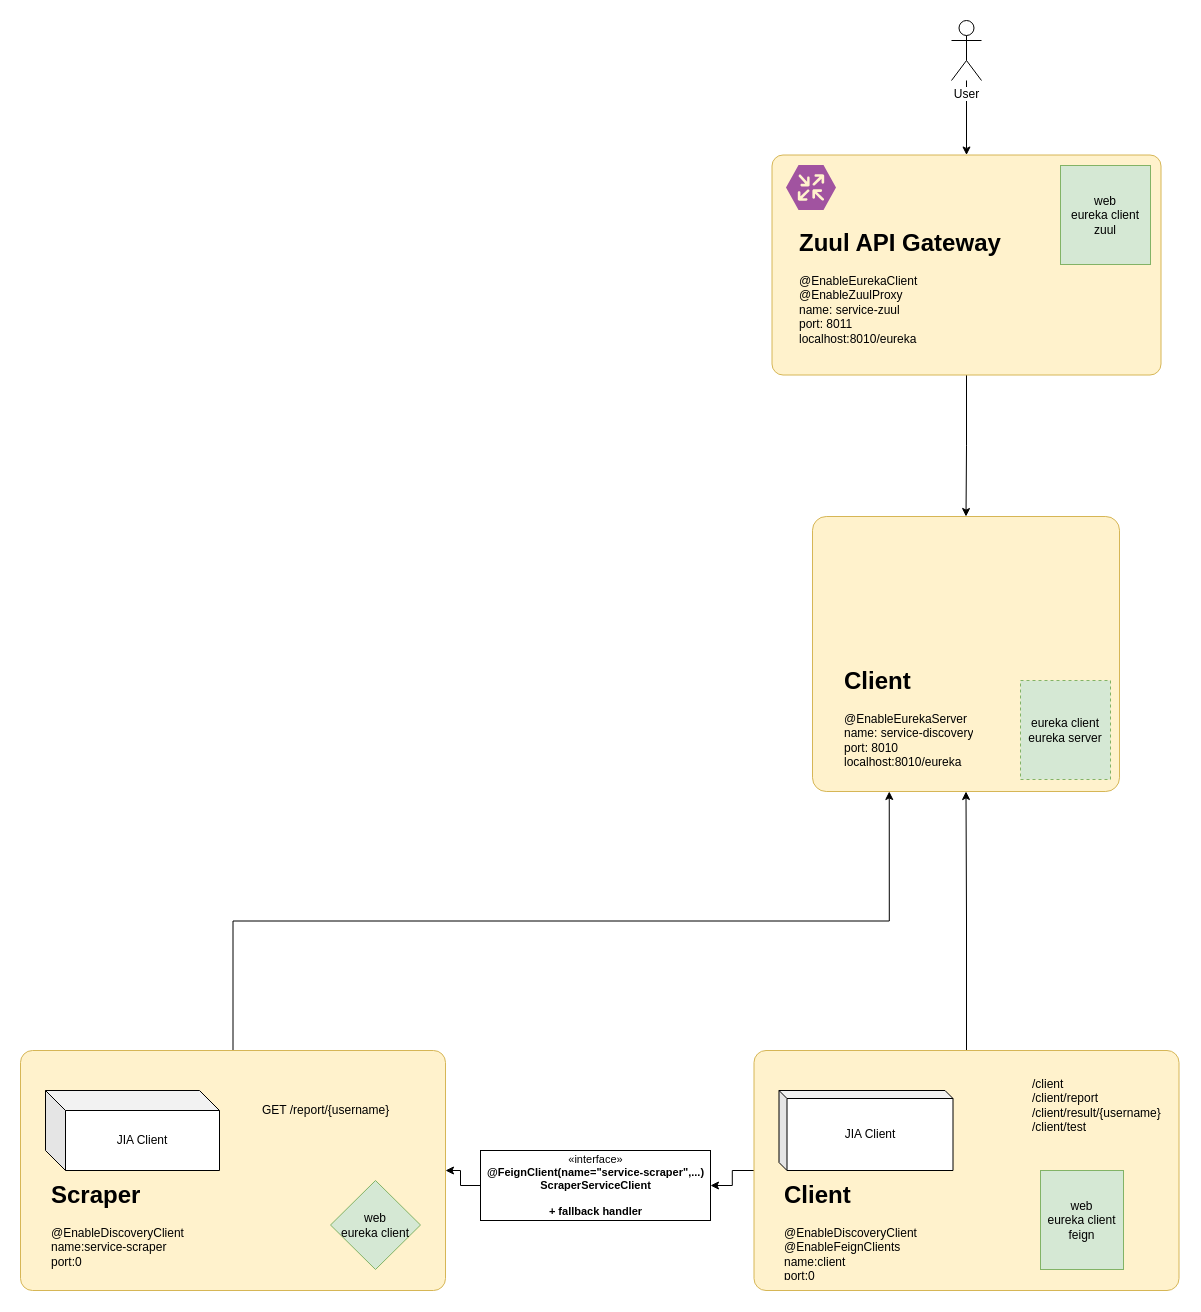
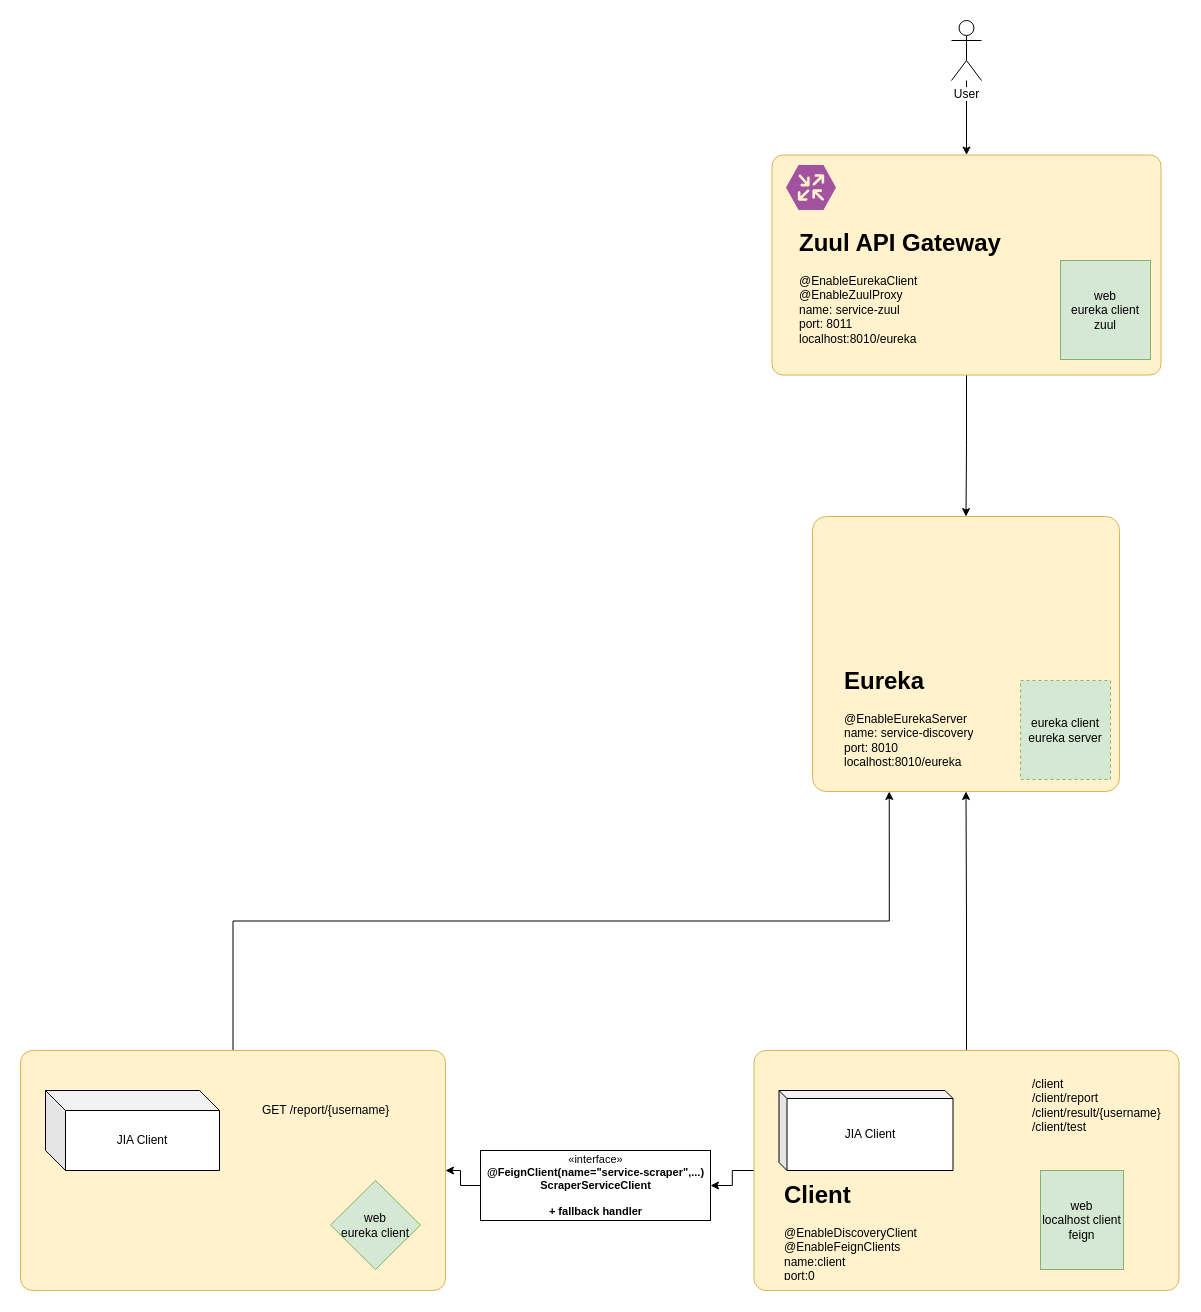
  <mxCell id="0" />
  <mxCell id="1" parent="0" />
  <mxCell id="2" style="edgeStyle=orthogonalEdgeStyle;rounded=0;orthogonalLoop=1;jettySize=auto;html=1;exitX=0.5;exitY=1;exitDx=0;exitDy=0;" parent="1" source="3" target="4" edge="1"><mxGeometry relative="1" as="geometry" /></mxCell>
  <mxCell id="3" value="" style="rounded=1;whiteSpace=wrap;html=1;align=left;arcSize=5;fillColor=#fff2cc;strokeColor=#d6b656;" parent="1" vertex="1"><mxGeometry x="771.5" y="154.5" width="389" height="220" as="geometry" /></mxCell>
  <mxCell id="4" value="" style="rounded=1;whiteSpace=wrap;html=1;align=left;arcSize=5;fillColor=#fff2cc;strokeColor=#d6b656;" parent="1" vertex="1"><mxGeometry x="812" y="516" width="307" height="275" as="geometry" /></mxCell>
  <mxCell id="5" style="edgeStyle=orthogonalEdgeStyle;rounded=0;orthogonalLoop=1;jettySize=auto;html=1;exitX=0.5;exitY=0;exitDx=0;exitDy=0;" parent="1" source="7" target="4" edge="1"><mxGeometry relative="1" as="geometry" /></mxCell>
  <mxCell id="6" style="edgeStyle=orthogonalEdgeStyle;rounded=0;orthogonalLoop=1;jettySize=auto;html=1;exitX=0;exitY=0.5;exitDx=0;exitDy=0;fontSize=11;" edge="1" parent="1" source="7" target="28"><mxGeometry relative="1" as="geometry" /></mxCell>
  <mxCell id="7" value="" style="rounded=1;whiteSpace=wrap;html=1;align=left;arcSize=5;fillColor=#fff2cc;strokeColor=#d6b656;" parent="1" vertex="1"><mxGeometry x="753.5" y="1050" width="425" height="240" as="geometry" /></mxCell>
  <mxCell id="8" style="edgeStyle=orthogonalEdgeStyle;rounded=0;orthogonalLoop=1;jettySize=auto;html=1;" parent="1" source="9" target="3" edge="1"><mxGeometry relative="1" as="geometry" /></mxCell>
  <mxCell id="9" value="User" style="shape=umlActor;verticalLabelPosition=bottom;labelBackgroundColor=#ffffff;verticalAlign=top;html=1;outlineConnect=0;" parent="1" vertex="1"><mxGeometry x="951" y="20" width="30" height="60" as="geometry" /></mxCell>
  <mxCell id="10" value="" style="shape=image;html=1;verticalAlign=top;verticalLabelPosition=bottom;labelBackgroundColor=#ffffff;imageAspect=0;aspect=fixed;image=https://cdn2.iconfinder.com/data/icons/whcompare-isometric-web-hosting-servers/50/fast-website-load-speed-128.png" parent="1" vertex="1"><mxGeometry x="859" y="537" width="128" height="128" as="geometry" /></mxCell>
- <mxCell id="11" value="&lt;h1&gt;&lt;span&gt;Client&lt;/span&gt;&lt;/h1&gt;@EnableEurekaServer&lt;br&gt;&lt;span&gt;name: service-discovery&lt;br&gt;&lt;/span&gt;&lt;span&gt;port: 8010&lt;/span&gt;&lt;span&gt;&lt;br&gt;&lt;/span&gt;&lt;div&gt;&lt;span style=&quot;font-size: 12px ; font-weight: 400&quot;&gt;localhost:8010/eureka&lt;/span&gt;&lt;/div&gt;" style="text;html=1;strokeColor=none;fillColor=none;spacing=5;spacingTop=-20;whiteSpace=wrap;overflow=hidden;rounded=0;" parent="1" vertex="1"><mxGeometry x="839" y="661" width="170" height="110" as="geometry" /></mxCell>
+ <mxCell id="11" value="&lt;h1&gt;&lt;span&gt;Eureka&lt;/span&gt;&lt;/h1&gt;@EnableEurekaServer&lt;br&gt;&lt;span&gt;name: service-discovery&lt;br&gt;&lt;/span&gt;&lt;span&gt;port: 8010&lt;/span&gt;&lt;span&gt;&lt;br&gt;&lt;/span&gt;&lt;div&gt;&lt;span style=&quot;font-size: 12px ; font-weight: 400&quot;&gt;localhost:8010/eureka&lt;/span&gt;&lt;/div&gt;" style="text;html=1;strokeColor=none;fillColor=none;spacing=5;spacingTop=-20;whiteSpace=wrap;overflow=hidden;rounded=0;" parent="1" vertex="1"><mxGeometry x="839" y="661" width="170" height="110" as="geometry" /></mxCell>
  <mxCell id="12" value="JIA Client" style="shape=cube;whiteSpace=wrap;html=1;boundedLbl=1;backgroundOutline=1;darkOpacity=0.05;darkOpacity2=0.1;size=8;" parent="1" vertex="1"><mxGeometry x="778.5" y="1090" width="174" height="80" as="geometry" /></mxCell>
  <mxCell id="13" value="&lt;h1&gt;Client&lt;/h1&gt;&lt;p&gt;@EnableDiscoveryClient&lt;br&gt;@EnableFeignClients&lt;br&gt;&lt;span&gt;name:client&lt;br&gt;&lt;/span&gt;&lt;span&gt;port:0&lt;/span&gt;&lt;/p&gt;" style="text;html=1;strokeColor=none;fillColor=none;spacing=5;spacingTop=-20;whiteSpace=wrap;overflow=hidden;rounded=0;" parent="1" vertex="1"><mxGeometry x="779" y="1175" width="190" height="105" as="geometry" /></mxCell>
  <mxCell id="14" value="/client&lt;br&gt;/client/report&lt;br&gt;/client/result/{username}&lt;br&gt;/client/test" style="text;html=1;strokeColor=none;fillColor=none;align=left;verticalAlign=middle;whiteSpace=wrap;rounded=0;" parent="1" vertex="1"><mxGeometry x="1030" y="1070" width="130" height="70" as="geometry" /></mxCell>
  <mxCell id="15" value="" style="verticalLabelPosition=bottom;html=1;fillColor=#A153A0;verticalAlign=top;pointerEvents=1;align=center;points=[[0.25,0,0],[0.5,0,0],[0.75,0,0],[1,0.5,0],[0.75,1,0],[0.5,1,0],[0.25,1,0],[0,0.5,0],[0.125,0.25,0],[0.125,0.75,0],[0.875,0.25,0],[0.875,0.75,0]];shape=mxgraph.cisco_safe.design.router;" parent="1" vertex="1"><mxGeometry x="785.5" y="164.5" width="50" height="45" as="geometry" /></mxCell>
  <mxCell id="16" value="&lt;h1&gt;&lt;span&gt;Zuul API Gateway&lt;/span&gt;&lt;/h1&gt;@EnableEurekaClient&lt;br&gt;@EnableZuulProxy&lt;br&gt;&lt;span&gt;name: service-zuul&lt;br&gt;&lt;/span&gt;&lt;span&gt;port: 8011&lt;/span&gt;&lt;span&gt;&lt;br&gt;&lt;/span&gt;&lt;div&gt;&lt;span style=&quot;font-size: 12px ; font-weight: 400&quot;&gt;localhost:8010/eureka&lt;/span&gt;&lt;/div&gt;" style="text;html=1;strokeColor=none;fillColor=none;spacing=5;spacingTop=-20;whiteSpace=wrap;overflow=hidden;rounded=0;" parent="1" vertex="1"><mxGeometry x="793.5" y="222.5" width="237" height="122" as="geometry" /></mxCell>
- <mxCell id="17" value="web&lt;br&gt;eureka client&lt;br&gt;feign" style="rounded=0;whiteSpace=wrap;html=1;fontSize=12;align=center;fillColor=#d5e8d4;strokeColor=#82b366;" parent="1" vertex="1"><mxGeometry x="1040" y="1170" width="83" height="99" as="geometry" /></mxCell>
- <mxCell id="18" value="web&lt;br&gt;eureka client&lt;br&gt;zuul" style="rounded=0;whiteSpace=wrap;html=1;fontSize=12;align=center;fillColor=#d5e8d4;strokeColor=#82b366;" parent="1" vertex="1"><mxGeometry x="1060" y="165" width="90" height="99" as="geometry" /></mxCell>
+ <mxCell id="17" value="web&lt;br&gt;localhost client&lt;br&gt;feign" style="rounded=0;whiteSpace=wrap;html=1;fontSize=12;align=center;fillColor=#d5e8d4;strokeColor=#82b366;" parent="1" vertex="1"><mxGeometry x="1040" y="1170" width="83" height="99" as="geometry" /></mxCell>
+ <mxCell id="18" value="web&lt;br&gt;eureka client&lt;br&gt;zuul" style="rounded=0;whiteSpace=wrap;html=1;fontSize=12;align=center;fillColor=#d5e8d4;strokeColor=#82b366;" parent="1" vertex="1"><mxGeometry x="1060" y="260" width="90" height="99" as="geometry" /></mxCell>
  <mxCell id="19" value="eureka client&lt;br&gt;eureka server" style="rounded=0;whiteSpace=wrap;html=1;fontSize=12;align=center;fillColor=#d5e8d4;strokeColor=#82b366;dashed=1;" parent="1" vertex="1"><mxGeometry x="1020" y="680" width="90" height="99" as="geometry" /></mxCell>
  <mxCell id="20" style="edgeStyle=orthogonalEdgeStyle;rounded=0;orthogonalLoop=1;jettySize=auto;html=1;exitX=0.5;exitY=0;exitDx=0;exitDy=0;entryX=0.25;entryY=1;entryDx=0;entryDy=0;" parent="1" source="21" target="4" edge="1"><mxGeometry relative="1" as="geometry" /></mxCell>
  <mxCell id="21" value="" style="rounded=1;whiteSpace=wrap;html=1;align=left;arcSize=5;fillColor=#fff2cc;strokeColor=#d6b656;" parent="1" vertex="1"><mxGeometry x="20" y="1050" width="425" height="240" as="geometry" /></mxCell>
  <mxCell id="22" value="JIA Client" style="shape=cube;whiteSpace=wrap;html=1;boundedLbl=1;backgroundOutline=1;darkOpacity=0.05;darkOpacity2=0.1;" parent="1" vertex="1"><mxGeometry x="45" y="1090" width="174" height="80" as="geometry" /></mxCell>
- <mxCell id="23" value="&lt;h1&gt;Scraper&lt;/h1&gt;&lt;p&gt;@EnableDiscoveryClient&lt;br&gt;&lt;span&gt;name:service-scraper&lt;br&gt;&lt;/span&gt;&lt;span&gt;port:0&lt;/span&gt;&lt;/p&gt;" style="text;html=1;strokeColor=none;fillColor=none;spacing=5;spacingTop=-20;whiteSpace=wrap;overflow=hidden;rounded=0;" parent="1" vertex="1"><mxGeometry x="45.5" y="1175" width="190" height="105" as="geometry" /></mxCell>
  <mxCell id="24" value="GET /report/{username}" style="text;html=1;strokeColor=none;fillColor=none;align=left;verticalAlign=middle;whiteSpace=wrap;rounded=0;" parent="1" vertex="1"><mxGeometry x="260" y="1090" width="160" height="40" as="geometry" /></mxCell>
  <mxCell id="25" value="web&lt;br&gt;eureka client" style="rhombus;whiteSpace=wrap;html=1;fontSize=12;align=center;fillColor=#d5e8d4;strokeColor=#82b366;" parent="1" vertex="1"><mxGeometry x="330" y="1180" width="90" height="89" as="geometry" /></mxCell>
  <mxCell id="26" value="" style="shape=image;html=1;verticalAlign=top;verticalLabelPosition=bottom;labelBackgroundColor=#ffffff;imageAspect=0;aspect=fixed;image=https://cdn0.iconfinder.com/data/icons/file-type-19/512/file__html__web_-128.png" parent="1" vertex="1"><mxGeometry x="791" y="1108" width="50" height="50" as="geometry" /></mxCell>
  <mxCell id="27" style="edgeStyle=orthogonalEdgeStyle;rounded=0;orthogonalLoop=1;jettySize=auto;html=1;exitX=0;exitY=0.5;exitDx=0;exitDy=0;fontSize=11;" edge="1" parent="1" source="28" target="21"><mxGeometry relative="1" as="geometry" /></mxCell>
  <mxCell id="28" value="«interface»&lt;br style=&quot;font-size: 11px&quot;&gt;&lt;div style=&quot;font-size: 11px&quot;&gt;&lt;b style=&quot;font-size: 11px&quot;&gt;@FeignClient(name=&quot;service-scraper&quot;,...)&lt;/b&gt;&lt;/div&gt;&lt;b&gt;ScraperServiceClient&lt;/b&gt;&lt;br style=&quot;font-size: 11px&quot;&gt;&lt;b style=&quot;font-size: 11px&quot;&gt;&lt;br&gt;+ fallback handler&lt;/b&gt;" style="html=1;align=center;fontSize=11;" vertex="1" parent="1"><mxGeometry x="480" y="1150" width="230" height="70" as="geometry" /></mxCell>
